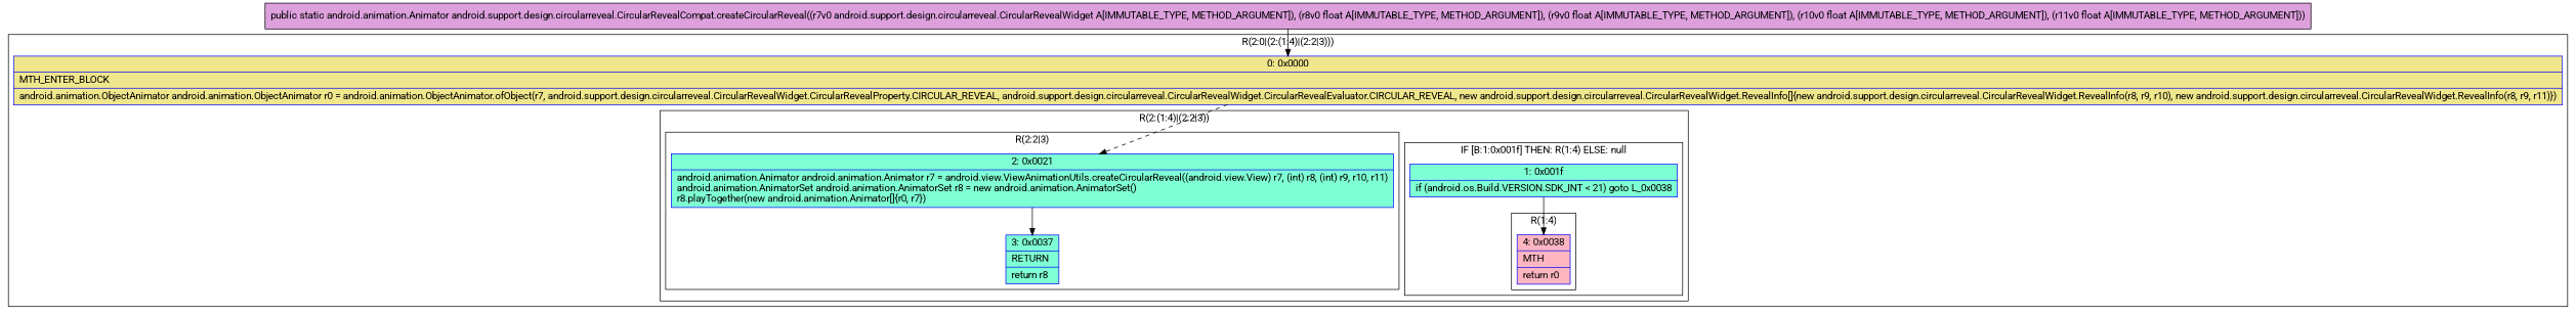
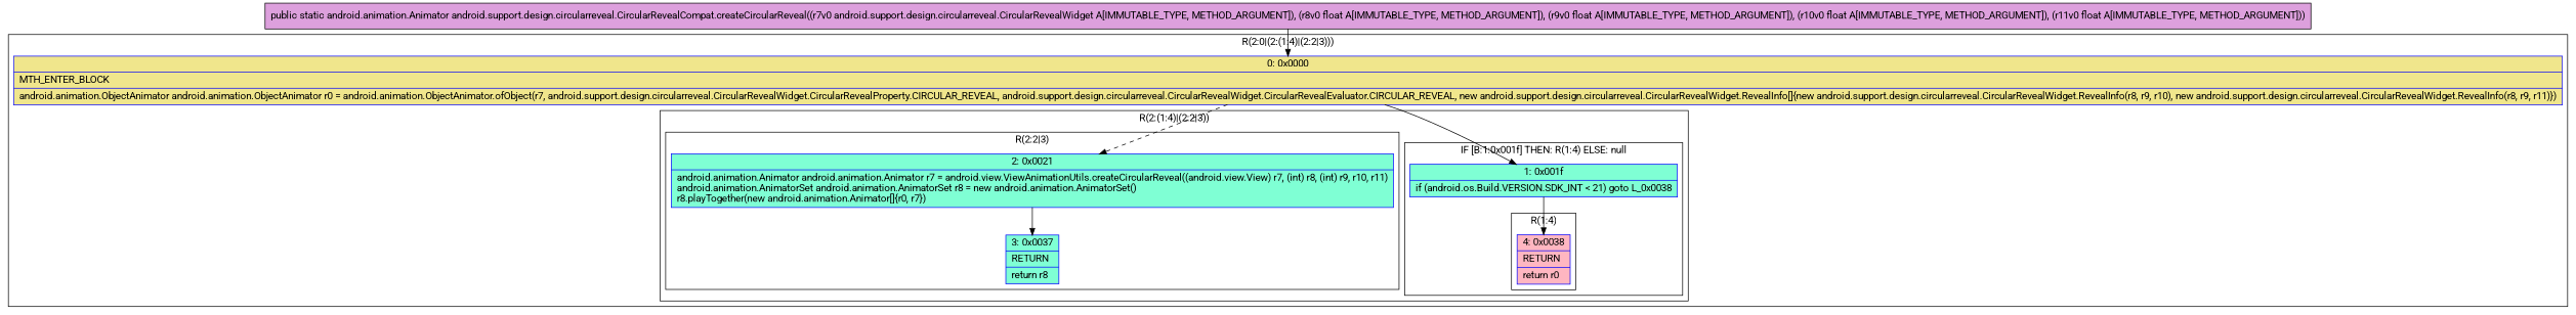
  digraph {
    fontname=Roboto
    node [color=blue fillcolor=aquamarine fontname=Roboto shape=record style=filled]
    edge [fontname=Roboto]
-   n1 [fillcolor=lightpink label="{4\:\ 0x0038|MTH\l|return r0\l}"]
+   n1 [fillcolor=lightpink label="{4\:\ 0x0038|RETURN\l|return r0\l}"]
    n2 [label="{1\:\ 0x001f|if (android.os.Build.VERSION.SDK_INT \< 21) goto L_0x0038\l}"]
    n3 [label="{2\:\ 0x0021|android.animation.Animator android.animation.Animator r7 = android.view.ViewAnimationUtils.createCircularReveal((android.view.View) r7, (int) r8, (int) r9, r10, r11)\landroid.animation.AnimatorSet android.animation.AnimatorSet r8 = new android.animation.AnimatorSet()\lr8.playTogether(new android.animation.Animator[]\{r0, r7\})\l}"]
    n4 [label="{3\:\ 0x0037|RETURN\l|return r8\l}"]
    n5 [fillcolor=khaki label="{0\:\ 0x0000|MTH_ENTER_BLOCK\l|android.animation.ObjectAnimator android.animation.ObjectAnimator r0 = android.animation.ObjectAnimator.ofObject(r7, android.support.design.circularreveal.CircularRevealWidget.CircularRevealProperty.CIRCULAR_REVEAL, android.support.design.circularreveal.CircularRevealWidget.CircularRevealEvaluator.CIRCULAR_REVEAL, new android.support.design.circularreveal.CircularRevealWidget.RevealInfo[]\{new android.support.design.circularreveal.CircularRevealWidget.RevealInfo(r8, r9, r10), new android.support.design.circularreveal.CircularRevealWidget.RevealInfo(r8, r9, r11)\})\l}"]
    n6 [fillcolor=plum label="{public static android.animation.Animator android.support.design.circularreveal.CircularRevealCompat.createCircularReveal((r7v0 android.support.design.circularreveal.CircularRevealWidget A[IMMUTABLE_TYPE, METHOD_ARGUMENT]), (r8v0 float A[IMMUTABLE_TYPE, METHOD_ARGUMENT]), (r9v0 float A[IMMUTABLE_TYPE, METHOD_ARGUMENT]), (r10v0 float A[IMMUTABLE_TYPE, METHOD_ARGUMENT]), (r11v0 float A[IMMUTABLE_TYPE, METHOD_ARGUMENT])) }" color=""]
    subgraph cluster_1 {
      label="R(2:0|(2:(1:4)|(2:2|3)))"
      n5
      subgraph cluster_2 {
        label="R(2:(1:4)|(2:2|3))"
        subgraph cluster_3 {
          label="IF [B:1:0x001f] THEN: R(1:4) ELSE: null"
          n2
          subgraph cluster_4 {
            label="R(1:4)"
            n1
          }
        }
        subgraph cluster_5 {
          label="R(2:2|3)"
          n3
          n4
        }
      }
    }
    n2 -> n1
    n3 -> n4
+   n5 -> n2
    n5 -> n3 [style=dashed]
    n6 -> n5
  }
